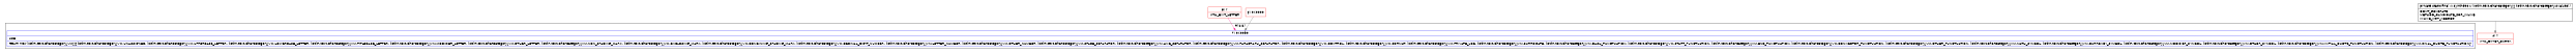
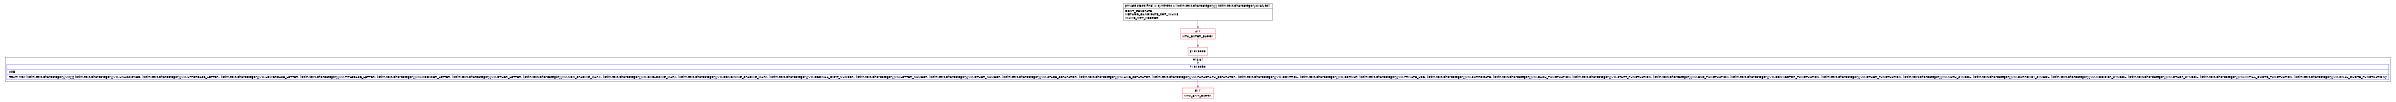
  digraph {
    fontname="DejaVu Sans"
    node [color=red fontname="DejaVu Sans" shape=record]
    edge [color=gray40 fontname="DejaVu Sans"]
    n1 [color=blue label="{7\:\ 0x00b0|USE\l|return new kotlin.text.CharCategoryJVM[]\{kotlin.text.CharCategoryJVM.UNASSIGNED, kotlin.text.CharCategoryJVM.UPPERCASE_LETTER, kotlin.text.CharCategoryJVM.LOWERCASE_LETTER, kotlin.text.CharCategoryJVM.TITLECASE_LETTER, kotlin.text.CharCategoryJVM.MODIFIER_LETTER, kotlin.text.CharCategoryJVM.OTHER_LETTER, kotlin.text.CharCategoryJVM.NON_SPACING_MARK, kotlin.text.CharCategoryJVM.ENCLOSING_MARK, kotlin.text.CharCategoryJVM.COMBINING_SPACING_MARK, kotlin.text.CharCategoryJVM.DECIMAL_DIGIT_NUMBER, kotlin.text.CharCategoryJVM.LETTER_NUMBER, kotlin.text.CharCategoryJVM.OTHER_NUMBER, kotlin.text.CharCategoryJVM.SPACE_SEPARATOR, kotlin.text.CharCategoryJVM.LINE_SEPARATOR, kotlin.text.CharCategoryJVM.PARAGRAPH_SEPARATOR, kotlin.text.CharCategoryJVM.CONTROL, kotlin.text.CharCategoryJVM.FORMAT, kotlin.text.CharCategoryJVM.PRIVATE_USE, kotlin.text.CharCategoryJVM.SURROGATE, kotlin.text.CharCategoryJVM.DASH_PUNCTUATION, kotlin.text.CharCategoryJVM.START_PUNCTUATION, kotlin.text.CharCategoryJVM.END_PUNCTUATION, kotlin.text.CharCategoryJVM.CONNECTOR_PUNCTUATION, kotlin.text.CharCategoryJVM.OTHER_PUNCTUATION, kotlin.text.CharCategoryJVM.MATH_SYMBOL, kotlin.text.CharCategoryJVM.CURRENCY_SYMBOL, kotlin.text.CharCategoryJVM.MODIFIER_SYMBOL, kotlin.text.CharCategoryJVM.OTHER_SYMBOL, kotlin.text.CharCategoryJVM.INITIAL_QUOTE_PUNCTUATION, kotlin.text.CharCategoryJVM.FINAL_QUOTE_PUNCTUATION\}\l}"]
-   n2 [label="{5\:\ ?|MTH_EXIT_LETTER\l}"]
+   n2 [label="{5\:\ ?|MTH_EXIT_BLOCK\l}"]
    n3 [label="{4\:\ ?|MTH_ENTER_BLOCK\l}"]
    n4 [label="{6\:\ 0x0000}"]
    n5 [label="{private static final \/* synthetic *\/ kotlin.text.CharCategory[] kotlin.text.CharCategory.$values()  | DONT_GENERATE\lMETHOD_CANDIDATE_FOR_INLINE\lINLINE_NOT_NEEDED\l}" color=""]
    subgraph cluster_1 {
      label="R(1:2)"
      n1
    }
-   n2 -> n1 [color=deeppink]
+   n1 -> n2 [color=deeppink]
+   n3 -> n4
    n4 -> n1
    n5 -> n3
  }
